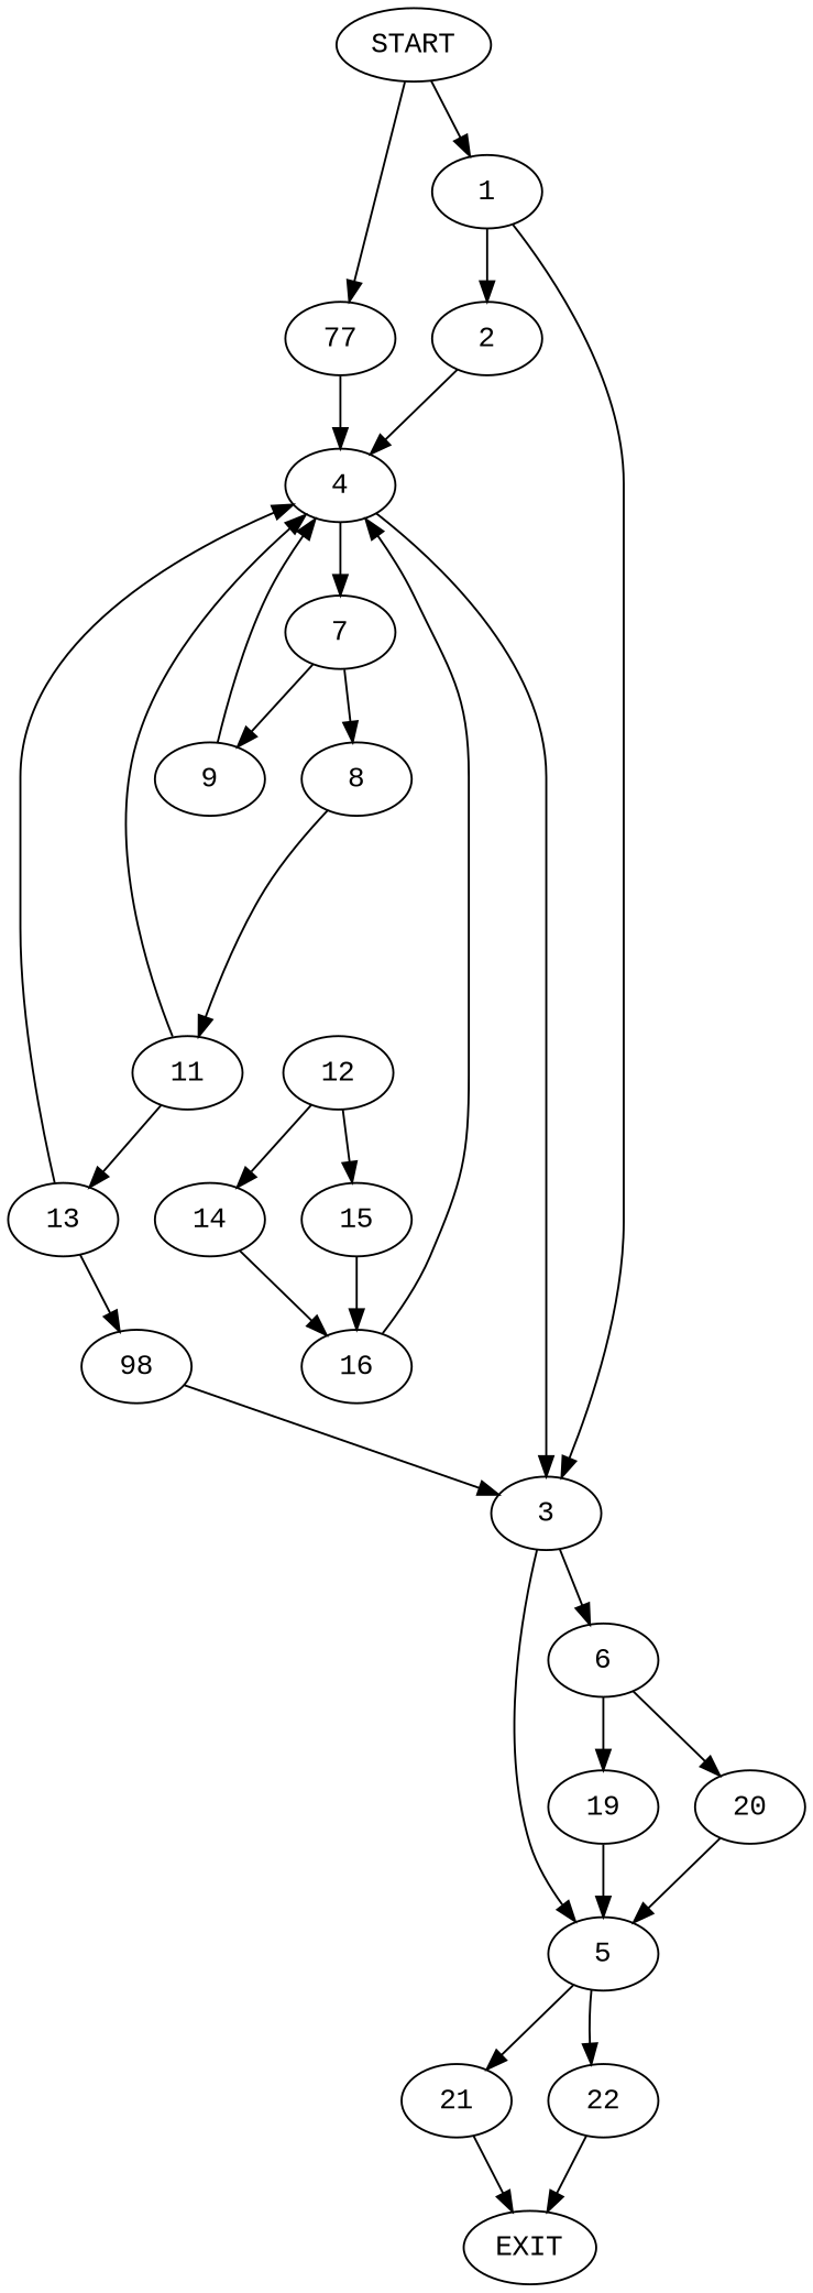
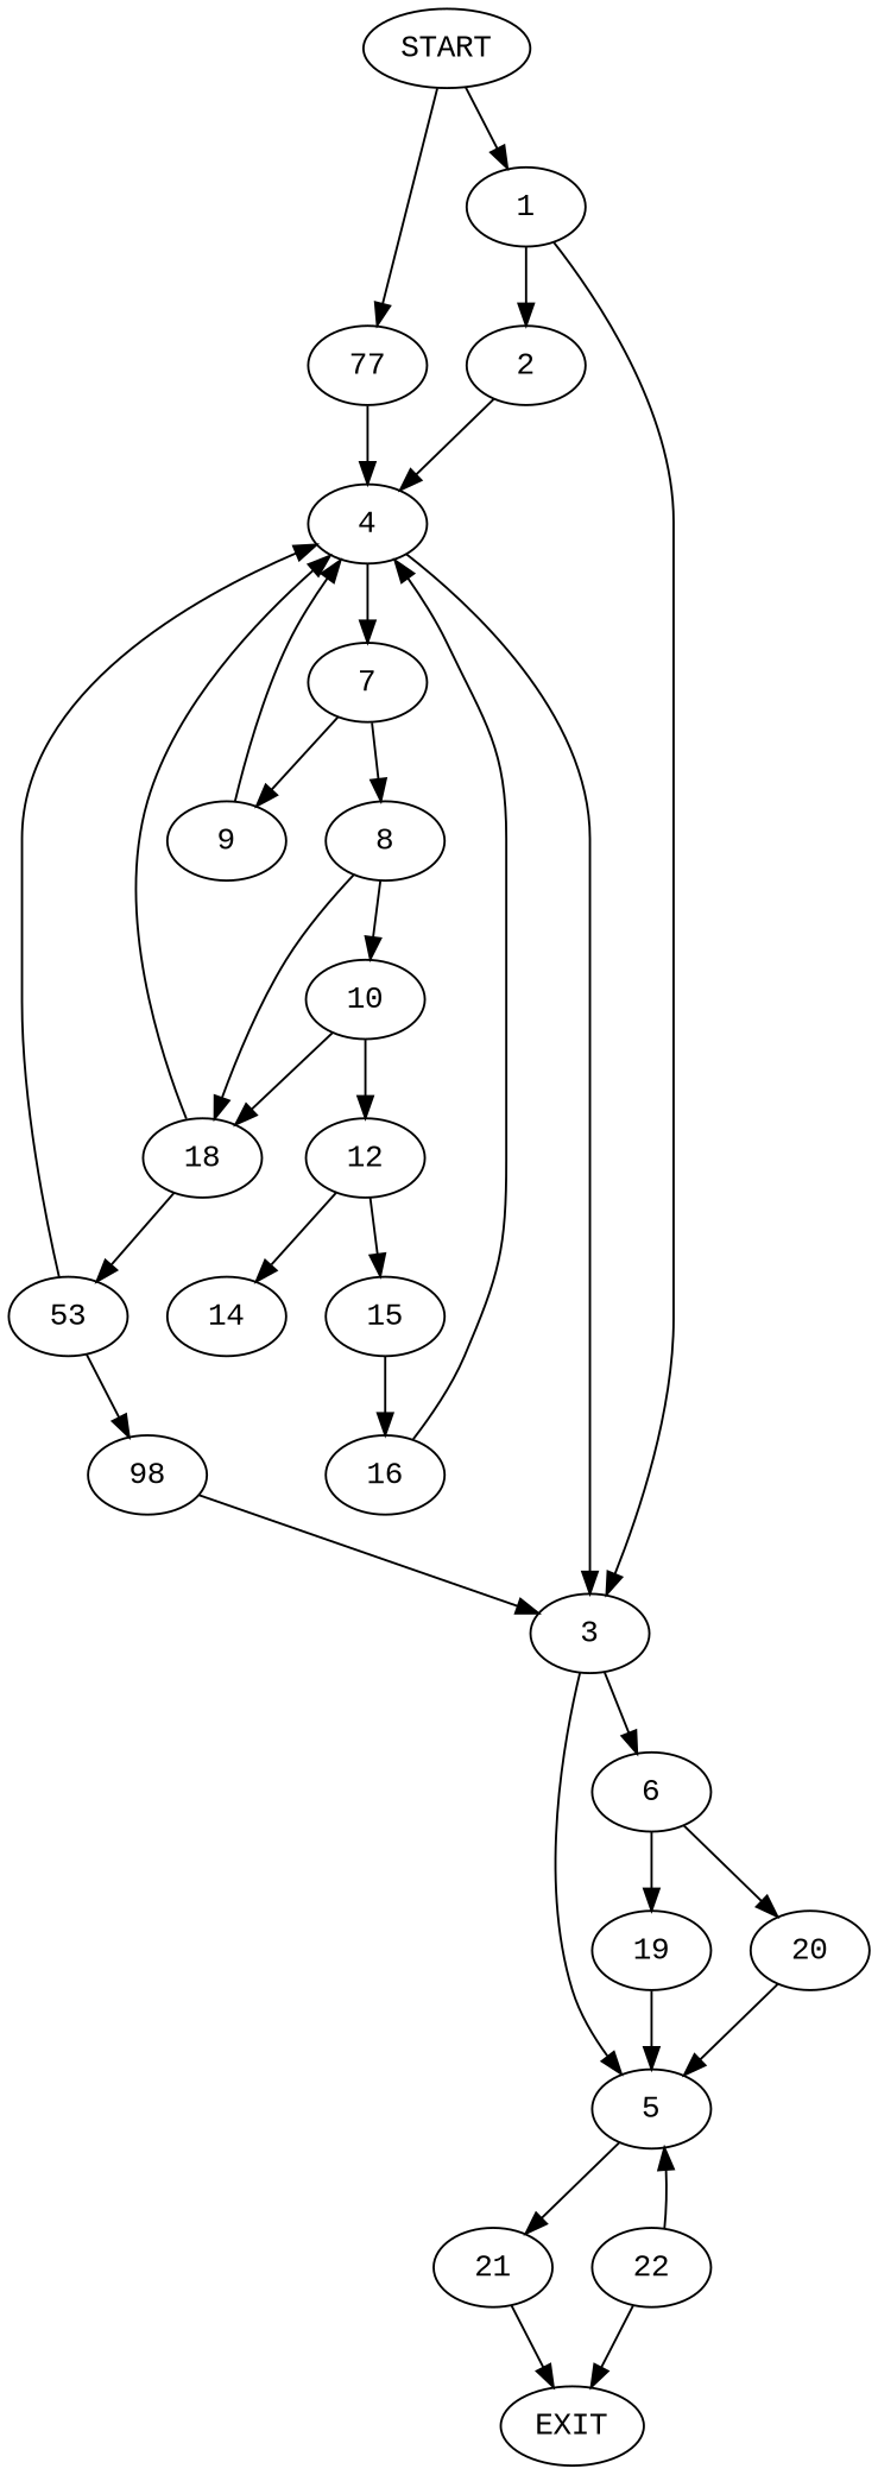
  digraph {
    fontname="Liberation Mono"
    node [fontname="Liberation Mono"]
    edge [fontname="Liberation Mono"]
    n1 [label=START]
    1
    n3 [label=77]
    2
    3
    4
    n7 [label=EXIT]
    5
    6
    7
    21
    22
    19
    20
    8
    9
-   11
+   10
+   11 [label=18]
    12
-   13
+   13 [label=53]
    14
    15
    n23 [label=98]
    16
    n1 -> 1
    n1 -> n3
    1 -> 2
    1 -> 3
    n3 -> 4
    2 -> 4
    3 -> 5
    3 -> 6
    4 -> 3
    4 -> 7
    5 -> 21
-   5 -> 22
+   22 -> 5
    6 -> 19
    6 -> 20
    7 -> 8
    7 -> 9
    21 -> n7
    22 -> n7
    19 -> 5
    20 -> 5
+   8 -> 10
    8 -> 11
    9 -> 4
+   10 -> 11
+   10 -> 12
    11 -> 4
    11 -> 13
    12 -> 14
    12 -> 15
    13 -> 4
    13 -> n23
-   14 -> 16
    15 -> 16
    n23 -> 3
    16 -> 4
  }
